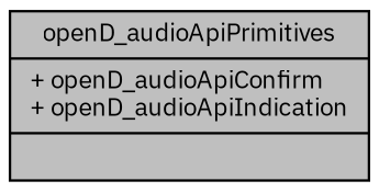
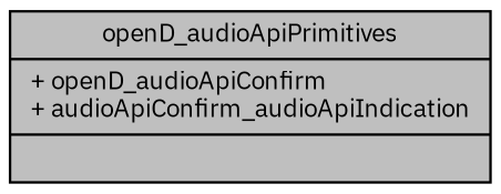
  digraph {
    fontname="IBM Plex Sans"
-   n1 [color=black fillcolor=grey75 fontcolor=black fontname="IBM Plex Sans" fontsize=10 height=0.2 label="{openD_audioApiPrimitives\n|+ openD_audioApiConfirm\l+ openD_audioApiIndication\l|}" shape=record style=filled width=0.4]
+   n1 [color=black fillcolor=grey75 fontcolor=black fontname="IBM Plex Sans" fontsize=10 height=0.2 label="{openD_audioApiPrimitives\n|+ openD_audioApiConfirm\l+ audioApiConfirm_audioApiIndication\l|}" shape=record style=filled width=0.4]
  }
